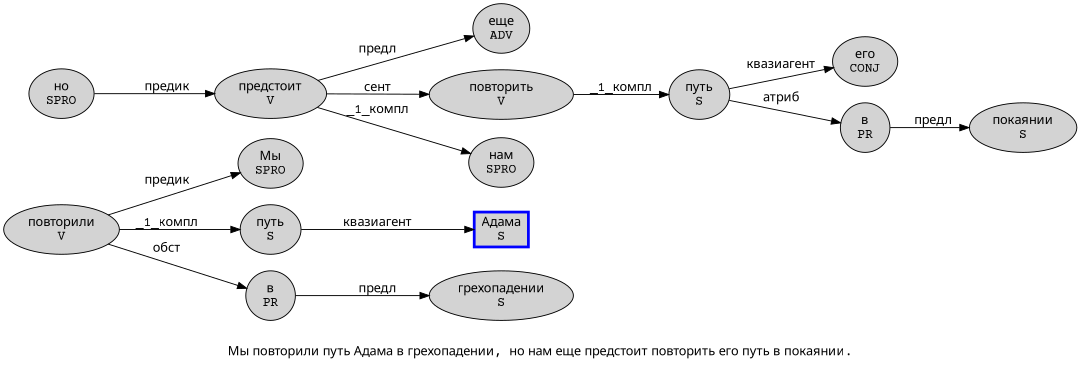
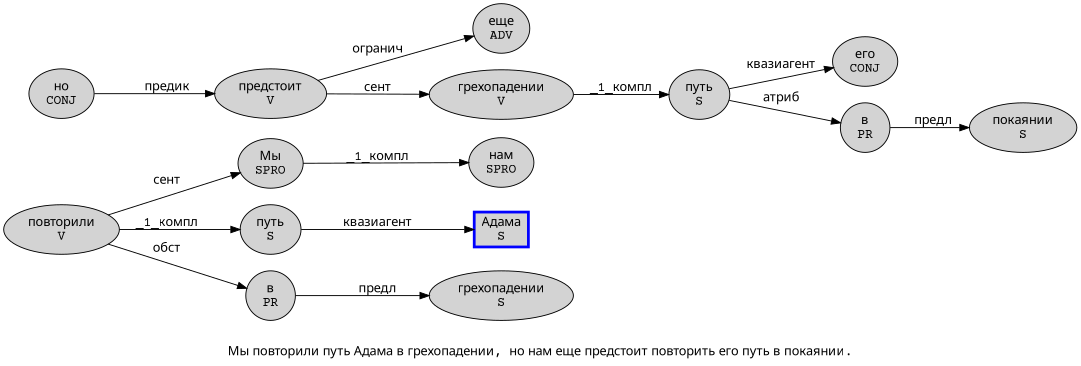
  digraph {
    fontname="Courier Prime"
    label="Мы повторили путь Адама в грехопадении, но нам еще предстоит повторить его путь в покаянии."
    rankdir=LR
    node [fillcolor=lightgray fontname="Courier Prime" penwidth=1 shape=ellipse style=filled]
    edge [fontname="Courier Prime"]
    n1 [label="Мы\nSPRO"]
    n2 [label="повторили\nV"]
    n3 [label="путь\nS"]
    n4 [label="в\nPR"]
    n5 [color=blue label="Адама\nS" penwidth=3 shape=box]
    n6 [label="грехопадении\nS"]
-   n7 [label="но\nSPRO"]
+   n7 [label="но\nCONJ"]
    n8 [label="предстоит\nV"]
    n9 [label="нам\nSPRO"]
    n10 [label="еще\nADV"]
-   n11 [label="повторить\nV"]
+   n11 [label="грехопадении\nV"]
    n12 [label="путь\nS"]
    n13 [label="его\nCONJ"]
    n14 [label="в\nPR"]
    n15 [label="покаянии\nS"]
-   n2 -> n1 [label="предик"]
+   n2 -> n1 [label="сент"]
    n2 -> n3 [label="_1_компл"]
    n2 -> n4 [label="обст"]
    n3 -> n5 [label="квазиагент"]
    n4 -> n6 [label="предл"]
    n7 -> n8 [label="предик"]
-   n8 -> n9 [label="_1_компл"]
-   n8 -> n10 [label="предл"]
+   n1 -> n9 [label="_1_компл"]
+   n8 -> n10 [label="огранич"]
    n8 -> n11 [label="сент"]
    n11 -> n12 [label="_1_компл"]
    n12 -> n13 [label="квазиагент"]
    n12 -> n14 [label="атриб"]
    n14 -> n15 [label="предл"]
  }
